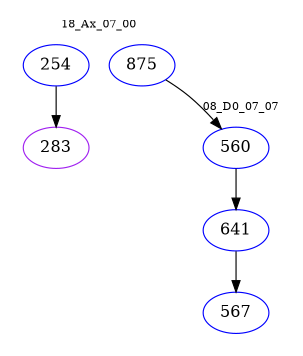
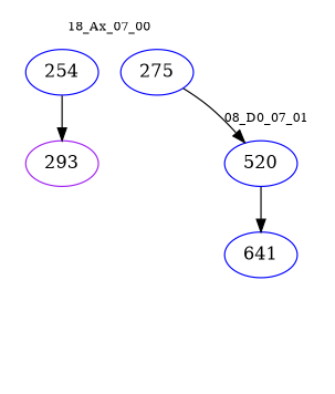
  digraph {
    node [color=blue]
    edge [color=black]
-   n1 [label=875]
+   n1 [label=275]
    n2 [label=254]
-   n3 [color=purple label=283]
-   n4 [label=560]
+   n3 [color=purple label=293]
+   n4 [label=520]
    n5 [label=641]
-   n6 [label=567]
    subgraph cluster_1 {
      color=white
      fontsize=10
      label="18_Ax_07_00"
      n1
      n2
      n3
    }
    subgraph cluster_2 {
      color=white
      fontsize=10
-     label="08_D0_07_07"
+     label="08_D0_07_01"
      n4
      n5
-     n6
    }
    n1 -> n4
    n2 -> n3
    n4 -> n5
-   n5 -> n6
  }
